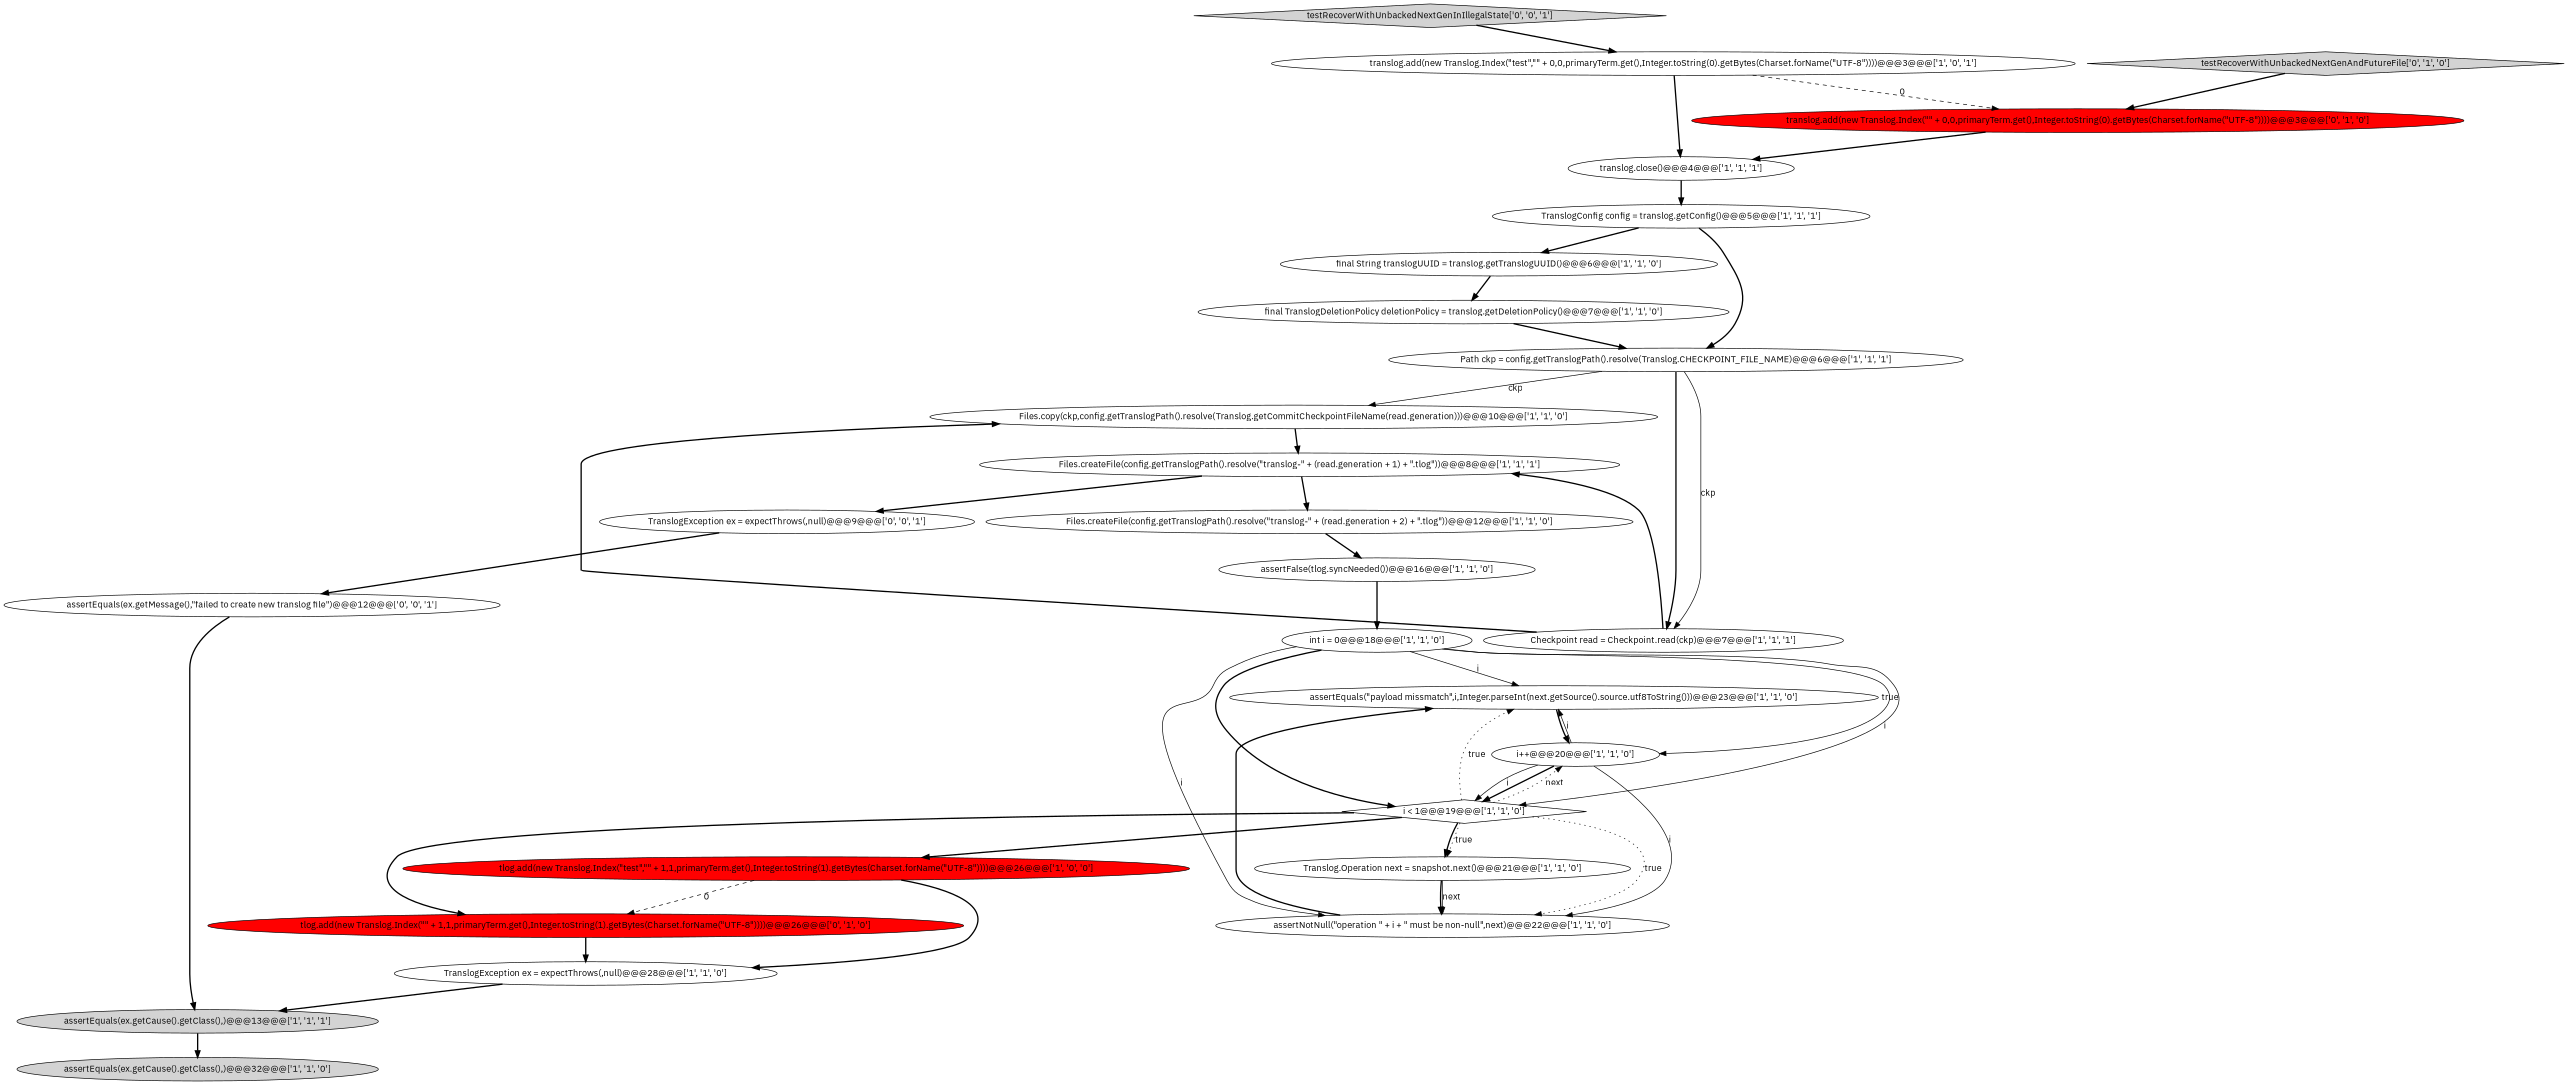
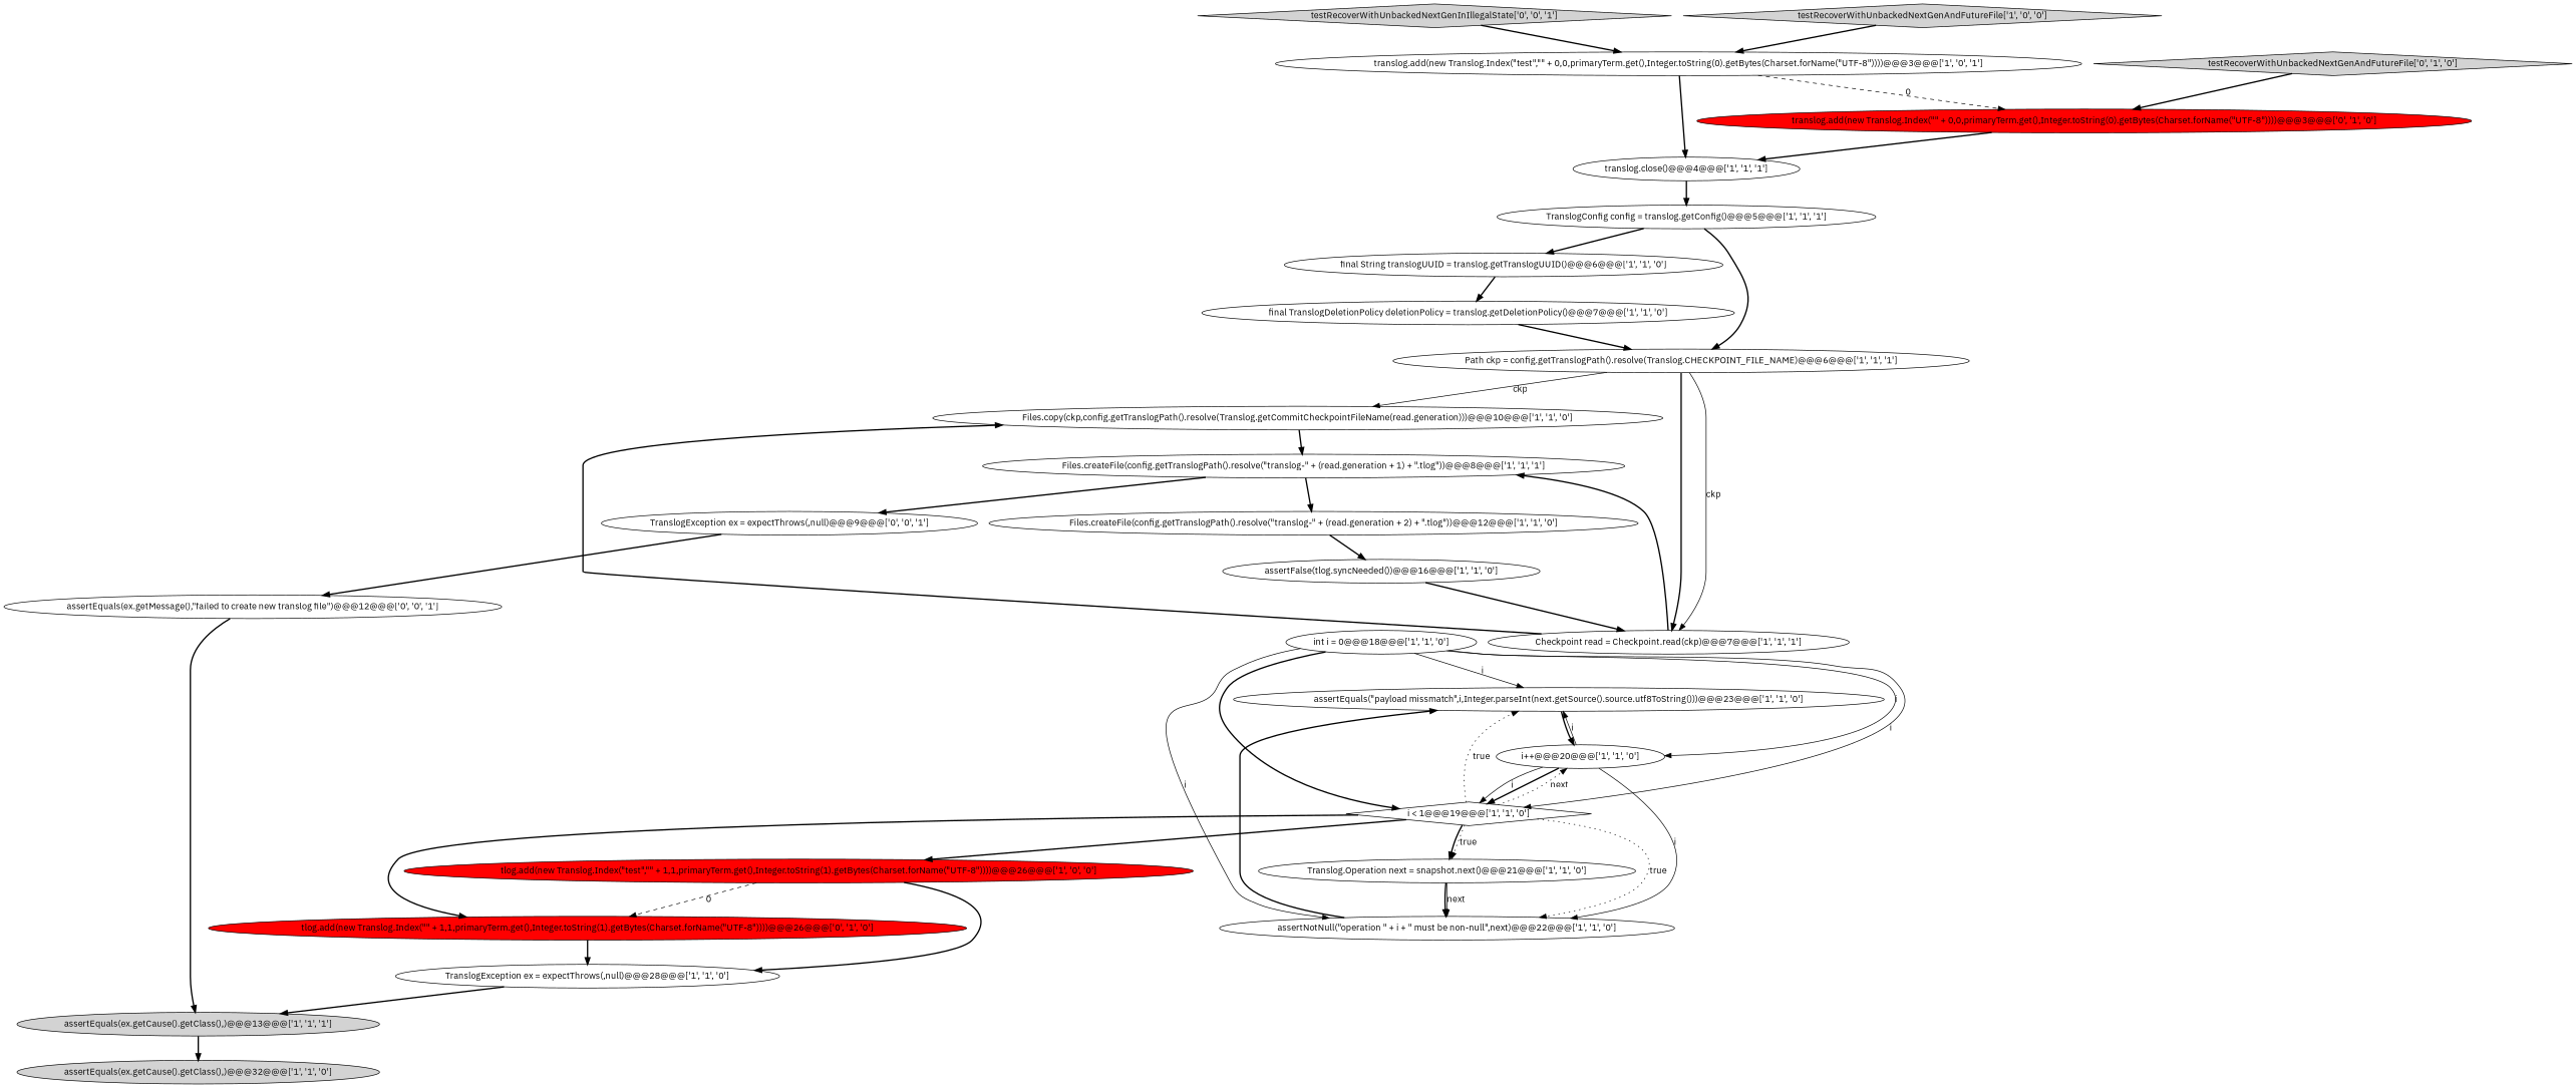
  digraph {
    fontname="IBM Plex Sans"
    node [fillcolor=white fontname="IBM Plex Sans" shape=ellipse style=filled]
    edge [fontname="IBM Plex Sans" style=bold]
    n1 [label="Files.copy(ckp,config.getTranslogPath().resolve(Translog.getCommitCheckpointFileName(read.generation)))@@@10@@@['1', '1', '0']"]
    n2 [label="Files.createFile(config.getTranslogPath().resolve(\"translog-\" + (read.generation + 1) + \".tlog\"))@@@8@@@['1', '1', '1']"]
    n3 [label="Files.createFile(config.getTranslogPath().resolve(\"translog-\" + (read.generation + 2) + \".tlog\"))@@@12@@@['1', '1', '0']"]
    n4 [label="TranslogException ex = expectThrows(,null)@@@9@@@['0', '0', '1']"]
    n5 [label="assertEquals(\"payload missmatch\",i,Integer.parseInt(next.getSource().source.utf8ToString()))@@@23@@@['1', '1', '0']"]
    n6 [label="i++@@@20@@@['1', '1', '0']"]
    n7 [label="i < 1@@@19@@@['1', '1', '0']" shape=diamond]
    n8 [label="assertNotNull(\"operation \" + i + \" must be non-null\",next)@@@22@@@['1', '1', '0']"]
    n9 [fillcolor=red label="translog.add(new Translog.Index(\"\" + 0,0,primaryTerm.get(),Integer.toString(0).getBytes(Charset.forName(\"UTF-8\"))))@@@3@@@['0', '1', '0']"]
    n10 [label="translog.close()@@@4@@@['1', '1', '1']"]
    n11 [label="TranslogConfig config = translog.getConfig()@@@5@@@['1', '1', '1']"]
    n12 [label="translog.add(new Translog.Index(\"test\",\"\" + 0,0,primaryTerm.get(),Integer.toString(0).getBytes(Charset.forName(\"UTF-8\"))))@@@3@@@['1', '0', '1']"]
    n13 [label="final String translogUUID = translog.getTranslogUUID()@@@6@@@['1', '1', '0']"]
    n14 [label="Path ckp = config.getTranslogPath().resolve(Translog.CHECKPOINT_FILE_NAME)@@@6@@@['1', '1', '1']"]
    n15 [fillcolor=lightgray label="testRecoverWithUnbackedNextGenAndFutureFile['0', '1', '0']" shape=diamond]
    n16 [label="assertEquals(ex.getMessage(),\"failed to create new translog file\")@@@12@@@['0', '0', '1']"]
    n17 [fillcolor=lightgray label="assertEquals(ex.getCause().getClass(),)@@@13@@@['1', '1', '1']"]
    n18 [fillcolor=lightgray label="assertEquals(ex.getCause().getClass(),)@@@32@@@['1', '1', '0']"]
    n19 [label="assertFalse(tlog.syncNeeded())@@@16@@@['1', '1', '0']"]
    n20 [label="int i = 0@@@18@@@['1', '1', '0']"]
    n21 [label="final TranslogDeletionPolicy deletionPolicy = translog.getDeletionPolicy()@@@7@@@['1', '1', '0']"]
    n22 [label="Checkpoint read = Checkpoint.read(ckp)@@@7@@@['1', '1', '1']"]
    n23 [fillcolor=red label="tlog.add(new Translog.Index(\"\" + 1,1,primaryTerm.get(),Integer.toString(1).getBytes(Charset.forName(\"UTF-8\"))))@@@26@@@['0', '1', '0']"]
    n24 [label="TranslogException ex = expectThrows(,null)@@@28@@@['1', '1', '0']"]
    n25 [label="Translog.Operation next = snapshot.next()@@@21@@@['1', '1', '0']"]
    n26 [fillcolor=red label="tlog.add(new Translog.Index(\"test\",\"\" + 1,1,primaryTerm.get(),Integer.toString(1).getBytes(Charset.forName(\"UTF-8\"))))@@@26@@@['1', '0', '0']"]
    n27 [fillcolor=lightgray label="testRecoverWithUnbackedNextGenInIllegalState['0', '0', '1']" shape=diamond]
+   n28 [fillcolor=lightgray label="testRecoverWithUnbackedNextGenAndFutureFile['1', '0', '0']" shape=diamond]
    n1 -> n2
    n2 -> n3
    n2 -> n4
    n3 -> n19
    n4 -> n16
    n5 -> n6
    n6 -> n5 [label=i style=solid]
    n6 -> n7 [label=i style=solid]
    n6 -> n7
    n6 -> n8 [label=i style=solid]
    n7 -> n5 [label=true style=dotted]
    n7 -> n6 [label=next style=dotted]
    n7 -> n8 [label=true style=dotted]
    n7 -> n23
    n7 -> n25 [label=true style=dotted]
    n7 -> n25
    n7 -> n26
    n8 -> n5
    n9 -> n10
    n10 -> n11
    n11 -> n13
    n11 -> n14
    n12 -> n9 [label=0 style=dashed]
    n12 -> n10
    n13 -> n21
    n14 -> n1 [label=ckp style=solid]
    n14 -> n22
    n14 -> n22 [label=ckp style=solid]
    n15 -> n9
    n16 -> n17
    n17 -> n18
-   n19 -> n20
+   n19 -> n22
    n20 -> n5 [label=i style=solid]
-   n20 -> n6 [label=true style=solid]
+   n20 -> n6 [label=i style=solid]
    n20 -> n7 [label=i style=solid]
    n20 -> n7
    n20 -> n8 [label=i style=solid]
    n21 -> n14
    n22 -> n1
    n22 -> n2
    n23 -> n24
    n24 -> n17
    n25 -> n8 [label=next style=solid]
    n25 -> n8
    n26 -> n23 [label=0 style=dashed]
    n26 -> n24
    n27 -> n12
+   n28 -> n12
  }
